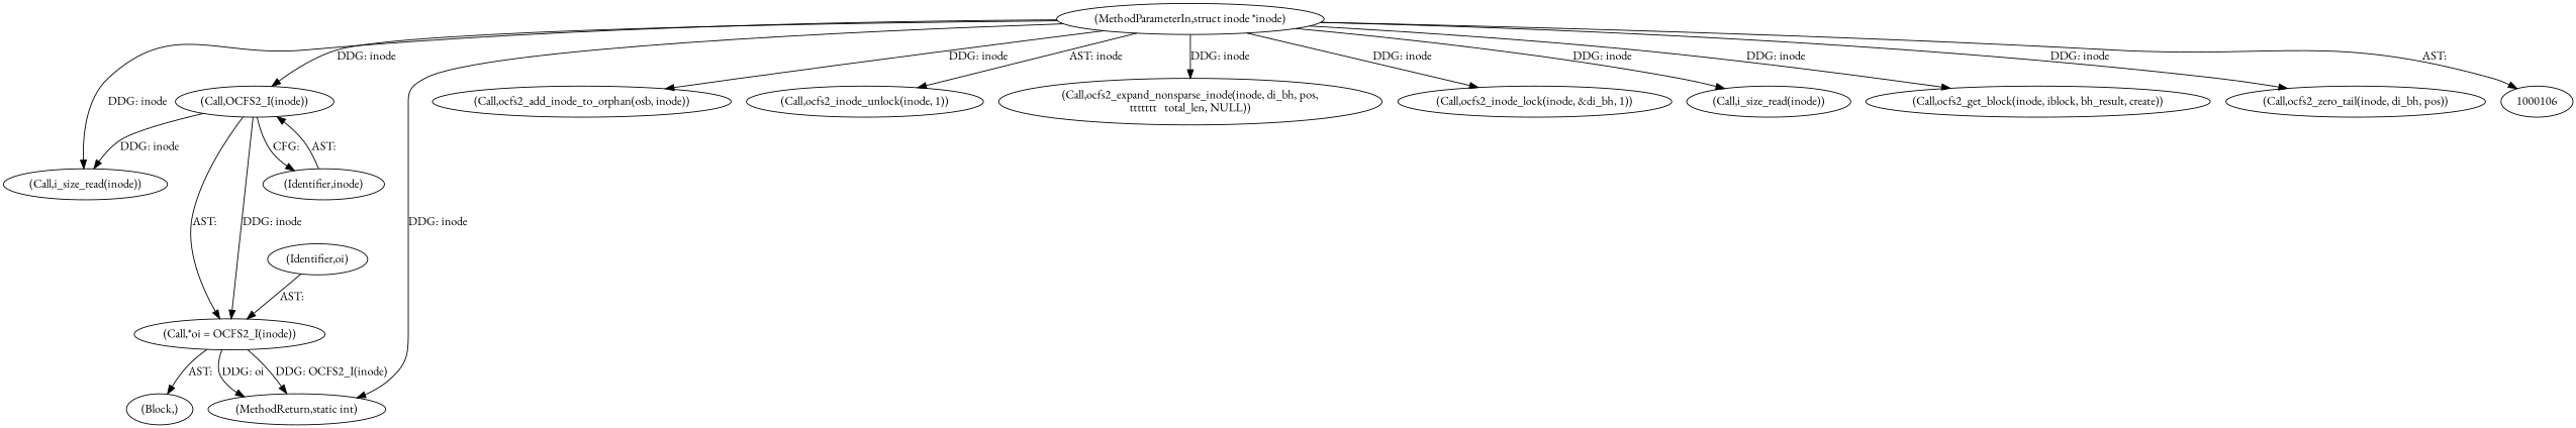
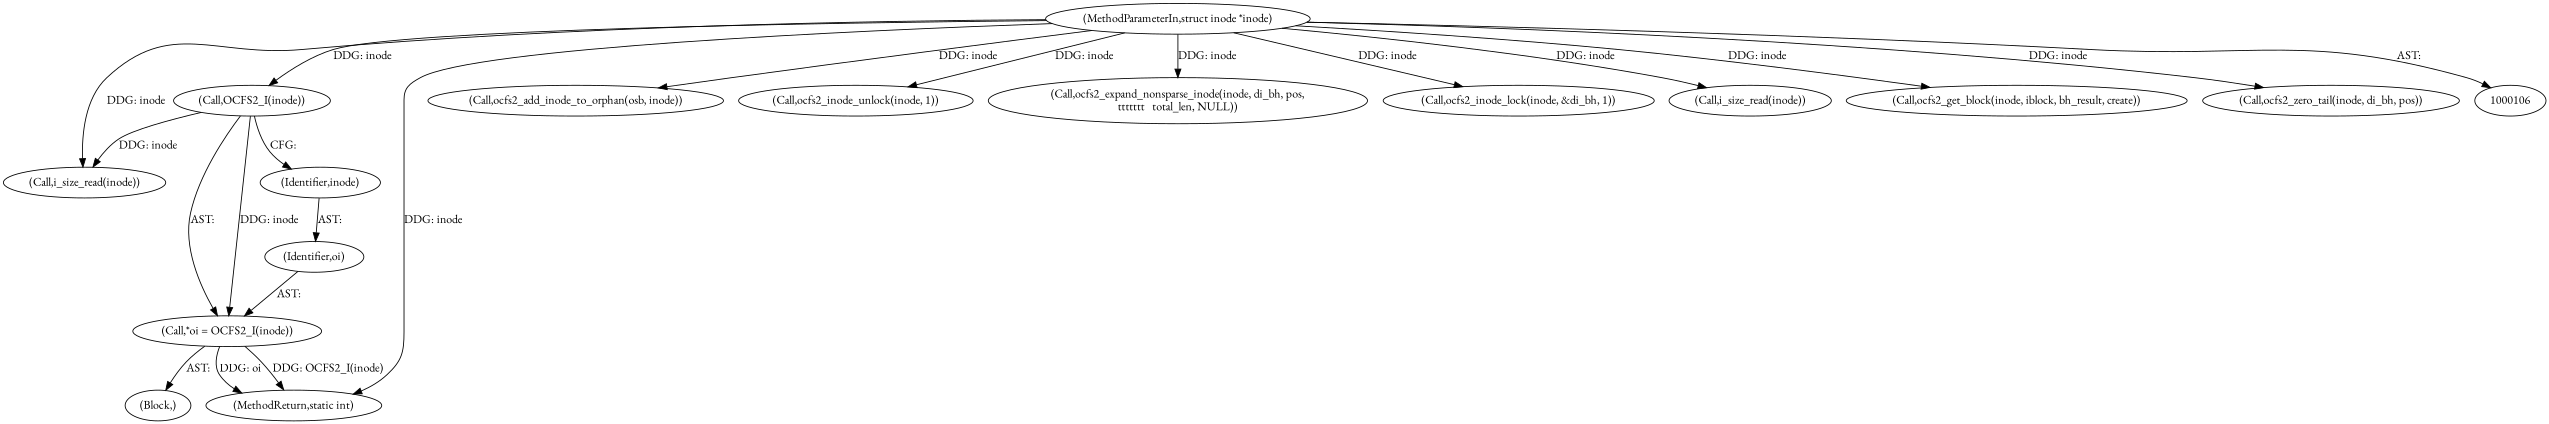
  digraph {
    fontname="EB Garamond"
    node [fontname="EB Garamond"]
    edge [fontname="EB Garamond"]
    n1 [label="(Call,*oi = OCFS2_I(inode))"]
    n2 [label="(MethodReturn,static int)"]
    n3 [label="(Block,)"]
    n4 [label="(Call,OCFS2_I(inode))"]
    n5 [label="(Call,i_size_read(inode))"]
    n6 [label="(Identifier,inode)"]
    n7 [label="(MethodParameterIn,struct inode *inode)"]
    n8 [label="(Call,ocfs2_add_inode_to_orphan(osb, inode))"]
    n9 [label="(Call,ocfs2_inode_unlock(inode, 1))"]
    n10 [label="(Call,ocfs2_expand_nonsparse_inode(inode, di_bh, pos,\n\t\t\t\t\t\t\t   total_len, NULL))"]
    n11 [label="(Call,ocfs2_inode_lock(inode, &di_bh, 1))"]
    n12 [label="(Call,i_size_read(inode))"]
    n13 [label="(Call,ocfs2_get_block(inode, iblock, bh_result, create))"]
    n14 [label="(Call,ocfs2_zero_tail(inode, di_bh, pos))"]
    1000106
    n16 [label="(Identifier,oi)"]
    n1 -> n2 [label="DDG: oi"]
    n1 -> n2 [label="DDG: OCFS2_I(inode)"]
    n1 -> n3 [label="AST: "]
    n4 -> n1 [label="AST: "]
    n4 -> n1 [label="DDG: inode"]
    n4 -> n5 [label="DDG: inode"]
    n4 -> n6 [label="CFG: "]
-   n6 -> n4 [label="AST: "]
+   n6 -> n16 [label="AST: "]
    n7 -> n2 [label="DDG: inode"]
    n7 -> n4 [label="DDG: inode"]
    n7 -> n5 [label="DDG: inode"]
    n7 -> n8 [label="DDG: inode"]
-   n7 -> n9 [label="AST: inode"]
+   n7 -> n9 [label="DDG: inode"]
    n7 -> n10 [label="DDG: inode"]
    n7 -> n11 [label="DDG: inode"]
    n7 -> n12 [label="DDG: inode"]
    n7 -> n13 [label="DDG: inode"]
    n7 -> n14 [label="DDG: inode"]
    n7 -> 1000106 [label="AST: "]
    n16 -> n1 [label="AST: "]
  }
